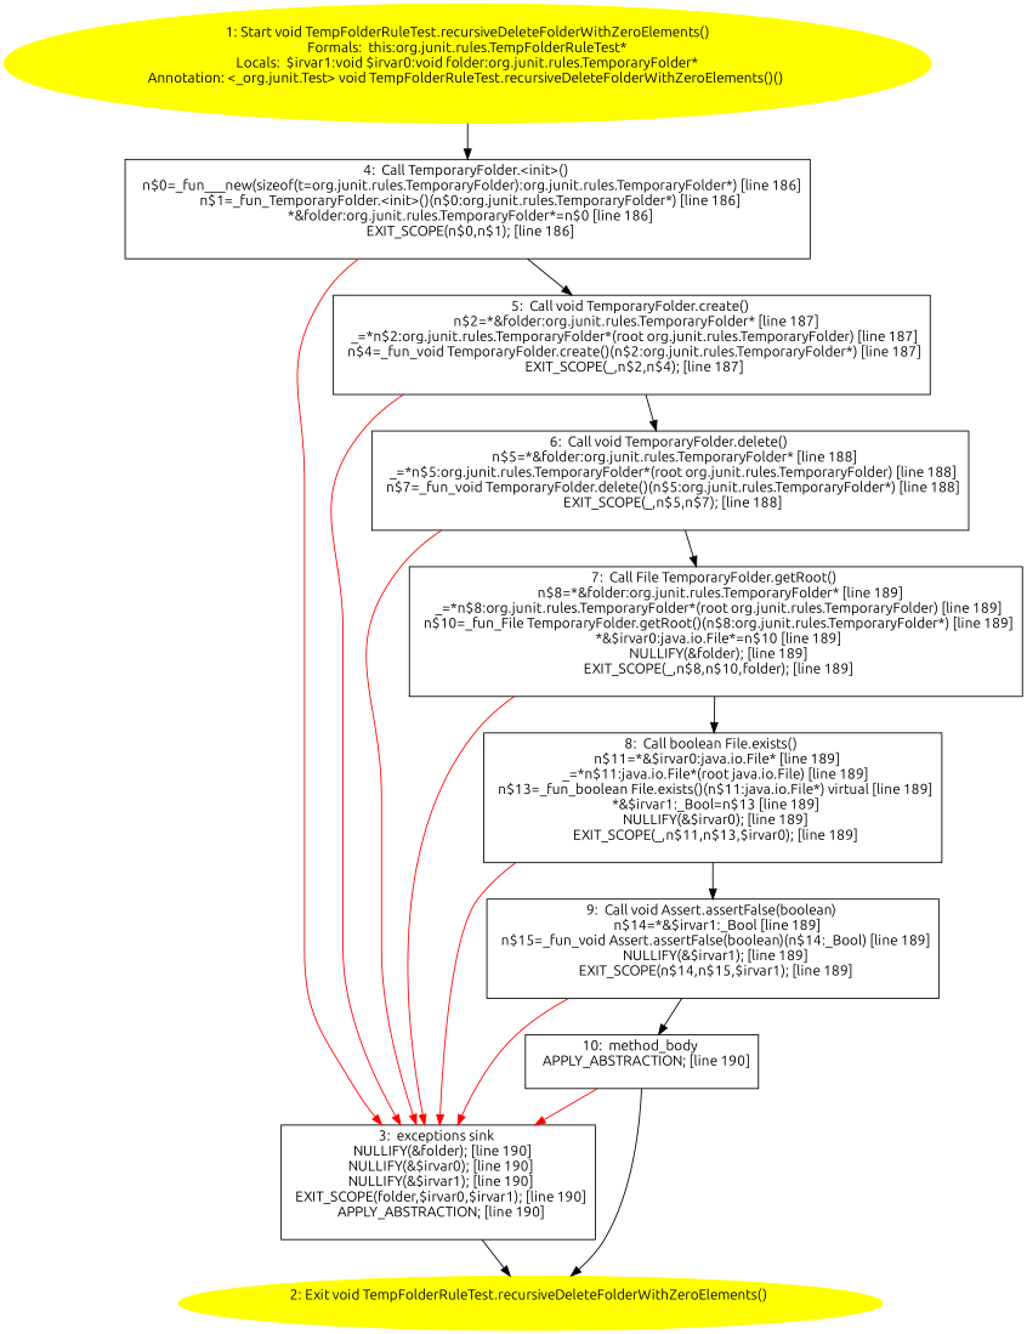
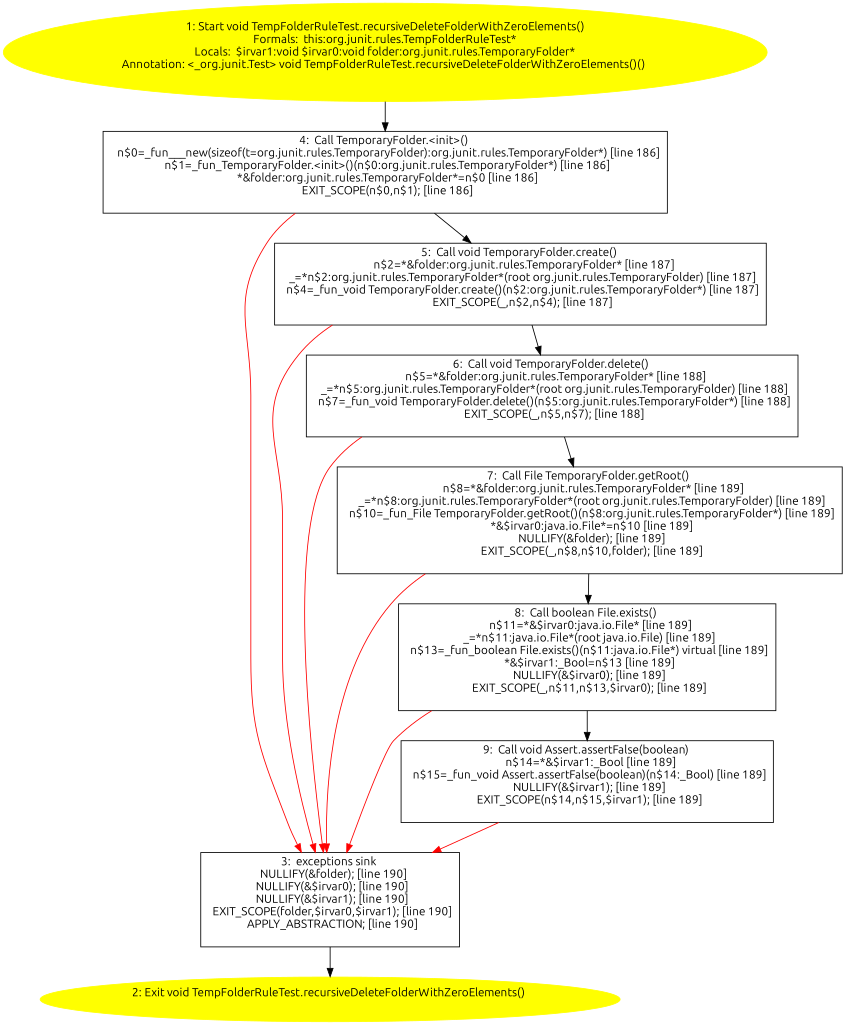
  digraph {
    fontname=Ubuntu
    node [fontname=Ubuntu shape=box]
    edge [fontname=Ubuntu]
    n1 [color=yellow label="1: Start void TempFolderRuleTest.recursiveDeleteFolderWithZeroElements()\nFormals:  this:org.junit.rules.TempFolderRuleTest*\nLocals:  $irvar1:void $irvar0:void folder:org.junit.rules.TemporaryFolder*\nAnnotation: <_org.junit.Test> void TempFolderRuleTest.recursiveDeleteFolderWithZeroElements()() \n  " style=filled shape=""]
    n2 [label="4:  Call TemporaryFolder.<init>() \n   n$0=_fun___new(sizeof(t=org.junit.rules.TemporaryFolder):org.junit.rules.TemporaryFolder*) [line 186]\n  n$1=_fun_TemporaryFolder.<init>()(n$0:org.junit.rules.TemporaryFolder*) [line 186]\n  *&folder:org.junit.rules.TemporaryFolder*=n$0 [line 186]\n  EXIT_SCOPE(n$0,n$1); [line 186]\n "]
    n3 [label="3:  exceptions sink \n   NULLIFY(&folder); [line 190]\n  NULLIFY(&$irvar0); [line 190]\n  NULLIFY(&$irvar1); [line 190]\n  EXIT_SCOPE(folder,$irvar0,$irvar1); [line 190]\n  APPLY_ABSTRACTION; [line 190]\n "]
    n4 [label="5:  Call void TemporaryFolder.create() \n   n$2=*&folder:org.junit.rules.TemporaryFolder* [line 187]\n  _=*n$2:org.junit.rules.TemporaryFolder*(root org.junit.rules.TemporaryFolder) [line 187]\n  n$4=_fun_void TemporaryFolder.create()(n$2:org.junit.rules.TemporaryFolder*) [line 187]\n  EXIT_SCOPE(_,n$2,n$4); [line 187]\n "]
    n5 [color=yellow label="2: Exit void TempFolderRuleTest.recursiveDeleteFolderWithZeroElements() \n  " style=filled shape=""]
    n6 [label="6:  Call void TemporaryFolder.delete() \n   n$5=*&folder:org.junit.rules.TemporaryFolder* [line 188]\n  _=*n$5:org.junit.rules.TemporaryFolder*(root org.junit.rules.TemporaryFolder) [line 188]\n  n$7=_fun_void TemporaryFolder.delete()(n$5:org.junit.rules.TemporaryFolder*) [line 188]\n  EXIT_SCOPE(_,n$5,n$7); [line 188]\n "]
    n7 [label="7:  Call File TemporaryFolder.getRoot() \n   n$8=*&folder:org.junit.rules.TemporaryFolder* [line 189]\n  _=*n$8:org.junit.rules.TemporaryFolder*(root org.junit.rules.TemporaryFolder) [line 189]\n  n$10=_fun_File TemporaryFolder.getRoot()(n$8:org.junit.rules.TemporaryFolder*) [line 189]\n  *&$irvar0:java.io.File*=n$10 [line 189]\n  NULLIFY(&folder); [line 189]\n  EXIT_SCOPE(_,n$8,n$10,folder); [line 189]\n "]
    n8 [label="8:  Call boolean File.exists() \n   n$11=*&$irvar0:java.io.File* [line 189]\n  _=*n$11:java.io.File*(root java.io.File) [line 189]\n  n$13=_fun_boolean File.exists()(n$11:java.io.File*) virtual [line 189]\n  *&$irvar1:_Bool=n$13 [line 189]\n  NULLIFY(&$irvar0); [line 189]\n  EXIT_SCOPE(_,n$11,n$13,$irvar0); [line 189]\n "]
    n9 [label="9:  Call void Assert.assertFalse(boolean) \n   n$14=*&$irvar1:_Bool [line 189]\n  n$15=_fun_void Assert.assertFalse(boolean)(n$14:_Bool) [line 189]\n  NULLIFY(&$irvar1); [line 189]\n  EXIT_SCOPE(n$14,n$15,$irvar1); [line 189]\n "]
-   n10 [label="10:  method_body \n   APPLY_ABSTRACTION; [line 190]\n "]
    n1 -> n2
    n2 -> n3 [color=red]
    n2 -> n4
    n3 -> n5
    n4 -> n3 [color=red]
    n4 -> n6
    n6 -> n3 [color=red]
    n6 -> n7
    n7 -> n3 [color=red]
    n7 -> n8
    n8 -> n3 [color=red]
    n8 -> n9
    n9 -> n3 [color=red]
-   n9 -> n10
-   n10 -> n3 [color=red]
-   n10 -> n5
  }
